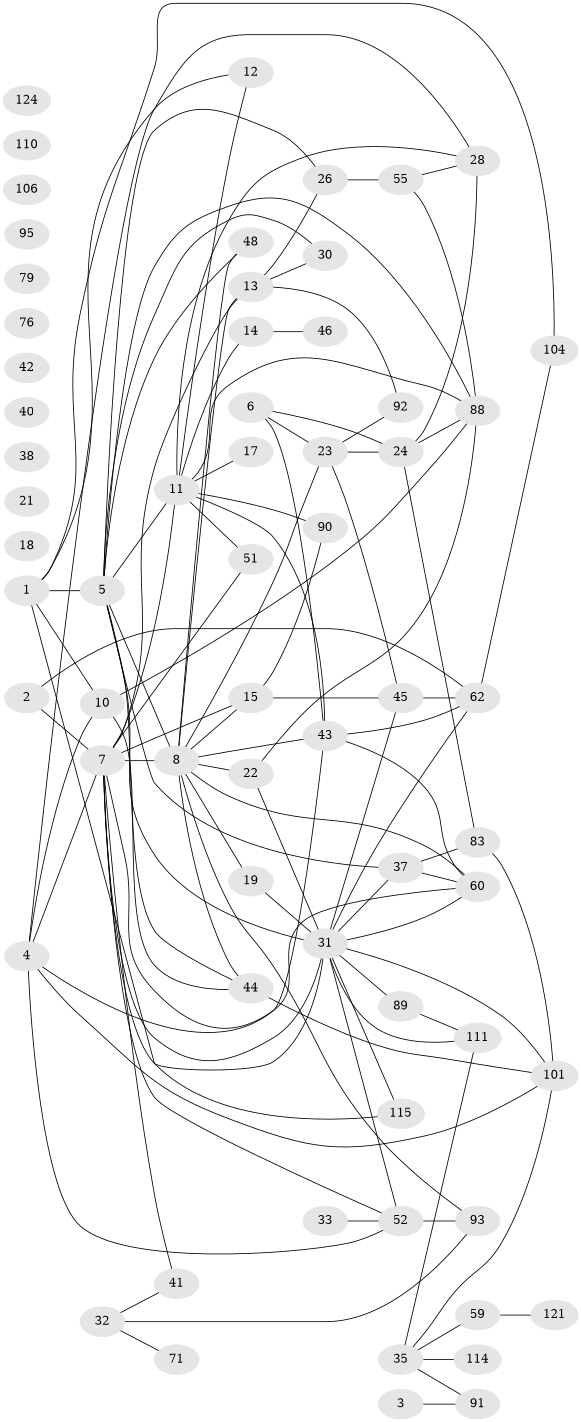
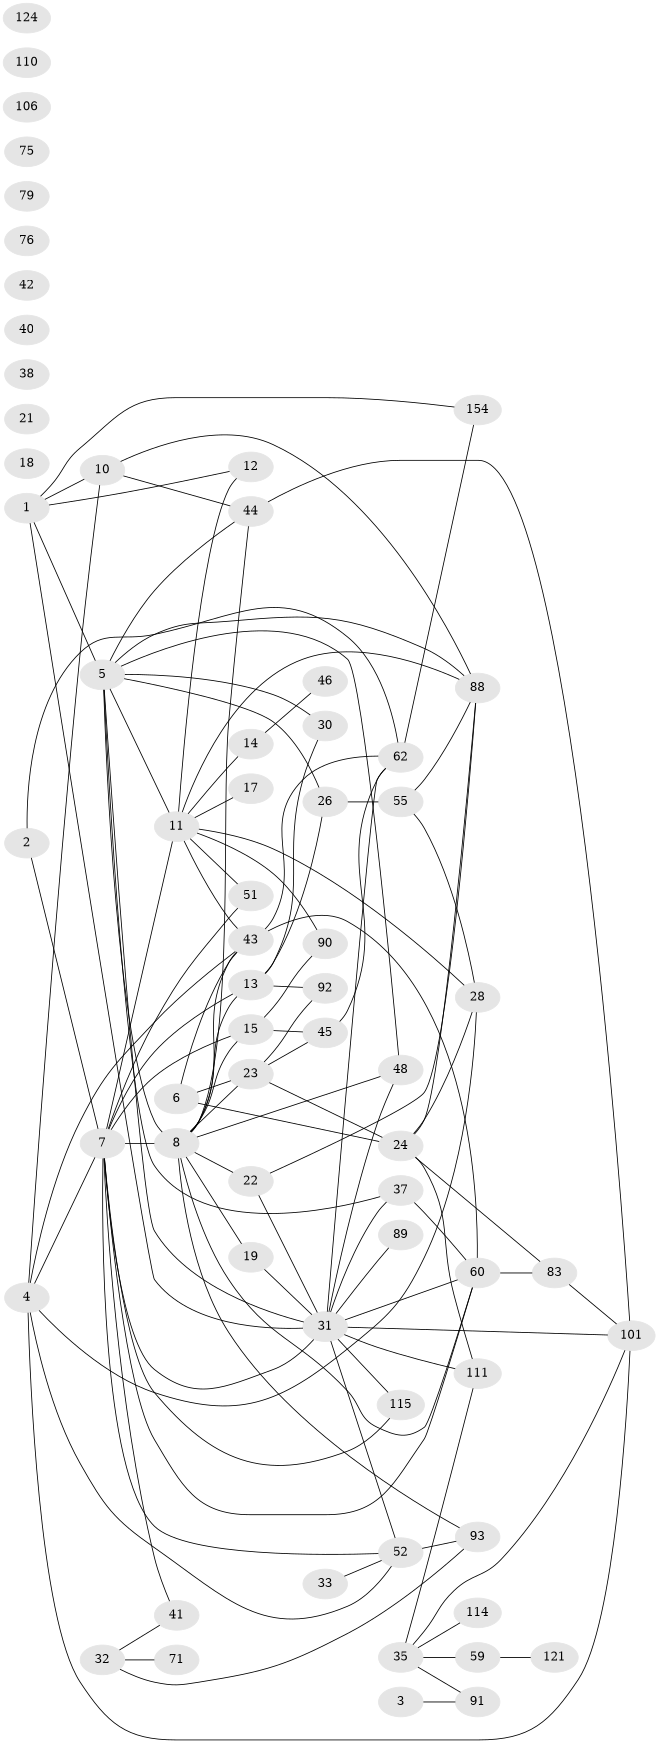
  graph {
    rankdir=LR
    node [color=gray90 style=filled]
    1 [super="+96"]
    5 [super="+117+87+36+27"]
    10 [super="+74"]
    12 [super="+75"]
    31 [super="+120+34+54"]
-   104
+   104 [label=154]
    8 [super="+107+105+9+20+70"]
    11 [super="+29+72+99"]
    26
    30
    37
    44 [super="+50"]
    48 [super="+123"]
    88 [super="+125"]
    62
    52 [super="+73"]
    101
    60 [super="+102+109"]
    115
    111
    89 [super="+131"]
    2 [super="+69"]
    7 [super="+47+49"]
    13 [super="+112+16"]
    15 [super="+97+82"]
    41
    51
    3
    91
    4 [super="+64"]
    43 [super="+63"]
    n32 [label=28]
    93 [super="+126"]
    23 [super="+67"]
    19 [super="+28"]
    22 [super="+77"]
    14
    17 [super="+39"]
    90
    55
    24 [super="+81"]
    92
    45 [super="+53"]
    6
    83
    46
    18
    21 [super="+108"]
    32
    71
    33 [super="+94"]
    35 [super="+86+78"]
    59
    114
    121
    38
    40
    42
    76
    79
-   95
+   95 [label=75]
    106
    110
    124
    1 -- 5
    1 -- 10
    1 -- 12
    1 -- 31
    1 -- 104
    5 -- 31 [weight=2]
    5 -- 8
    5 -- 11
    5 -- 26
    5 -- 30
    5 -- 37
    5 -- 44 [weight=3]
    5 -- 48
    5 -- 88
    10 -- 44
    10 -- 88
    31 -- 37
-   31 -- 45
+   31 -- 48
    31 -- 62
    31 -- 52
    31 -- 101
    31 -- 60
    31 -- 115
    31 -- 111
    31 -- 89
    8 -- 44
    8 -- 48
    8 -- 60
    8 -- 13 [weight=2]
    8 -- 15
    8 -- 43
    8 -- 93
    8 -- 23
    8 -- 19
    8 -- 22 [weight=2]
    11 -- 12
    11 -- 88
    11 -- 51
    11 -- 43
    11 -- n32
    11 -- 14
    11 -- 17
    11 -- 90
    26 -- 55
    37 -- 60
    44 -- 101
    62 -- 104
    52 -- 93
-   37 -- 83
+   60 -- 83
    2 -- 62
    2 -- 7
    7 -- 31
    7 -- 8 [weight=2]
    7 -- 11 [weight=2]
    7 -- 52
    7 -- 60
    7 -- 115
    7 -- 13
    7 -- 15
    7 -- 41
    7 -- 51
    13 -- 26
    13 -- 30
    13 -- 92
    15 -- 90
    15 -- 45
    3 -- 91
    4 -- 10
    4 -- 52
    4 -- 101
    4 -- 7
    4 -- 43
    4 -- n32
    43 -- 62
    43 -- 60
    23 -- 24
    23 -- 92
    23 -- 45
    19 -- 31
    22 -- 31
    22 -- 88
    14 -- 46
    55 -- 88
    55 -- n32
    24 -- 88
-   89 -- 111
+   24 -- 111
    24 -- n32
    24 -- 83
    45 -- 62
    6 -- 43
    6 -- 23
    6 -- 24
    83 -- 101
    32 -- 41
    32 -- 93
    32 -- 71
    33 -- 52
    35 -- 101
    35 -- 111
    35 -- 91
    35 -- 59
    35 -- 114
    59 -- 121
  }
